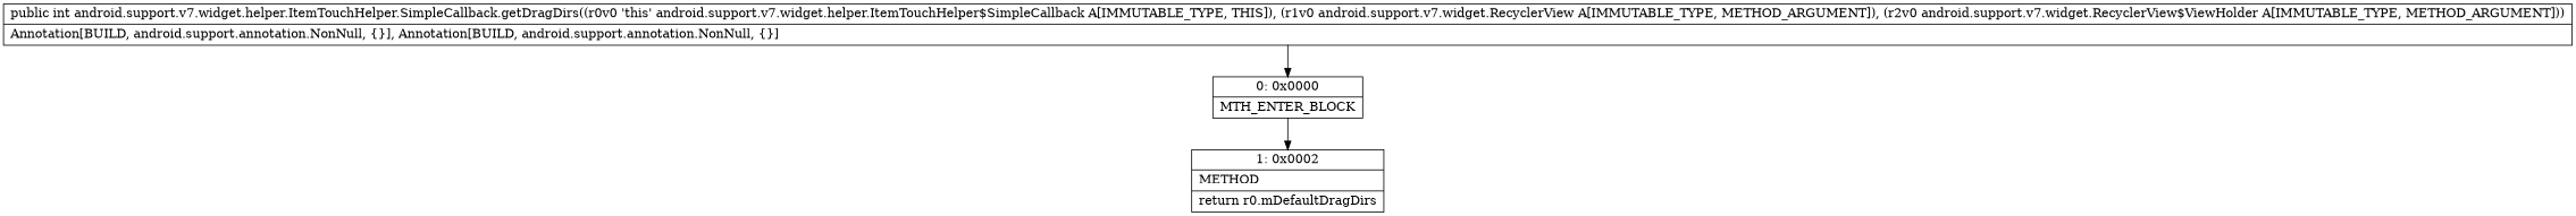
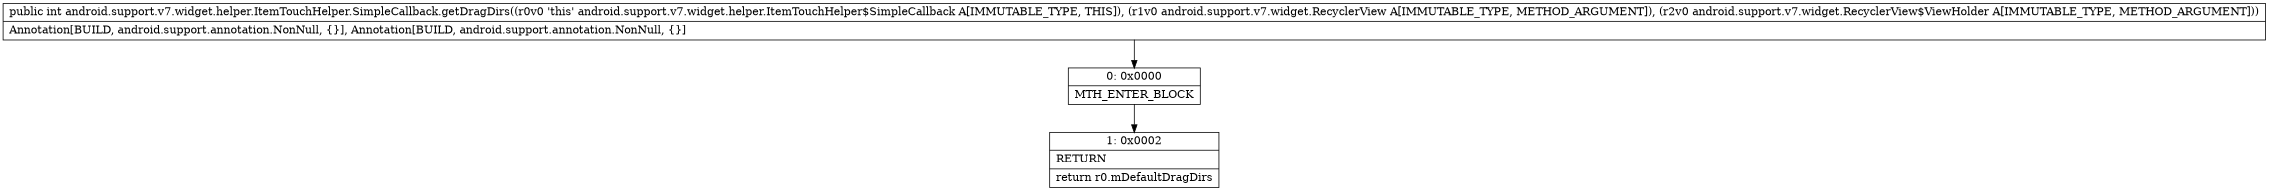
  digraph {
    node [shape=record]
    n1 [label="{0\:\ 0x0000|MTH_ENTER_BLOCK\l}"]
-   n2 [label="{1\:\ 0x0002|METHOD\l|return r0.mDefaultDragDirs\l}"]
+   n2 [label="{1\:\ 0x0002|RETURN\l|return r0.mDefaultDragDirs\l}"]
    n3 [label="{public int android.support.v7.widget.helper.ItemTouchHelper.SimpleCallback.getDragDirs((r0v0 'this' android.support.v7.widget.helper.ItemTouchHelper$SimpleCallback A[IMMUTABLE_TYPE, THIS]), (r1v0 android.support.v7.widget.RecyclerView A[IMMUTABLE_TYPE, METHOD_ARGUMENT]), (r2v0 android.support.v7.widget.RecyclerView$ViewHolder A[IMMUTABLE_TYPE, METHOD_ARGUMENT]))  | Annotation[BUILD, android.support.annotation.NonNull, \{\}], Annotation[BUILD, android.support.annotation.NonNull, \{\}]\l}"]
    n1 -> n2
    n3 -> n1
  }
